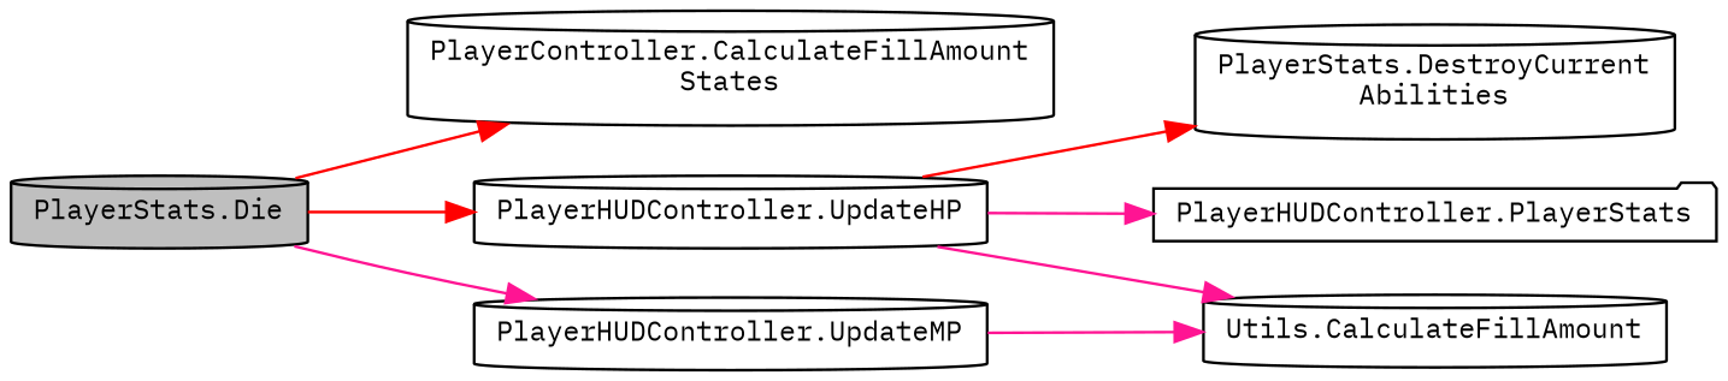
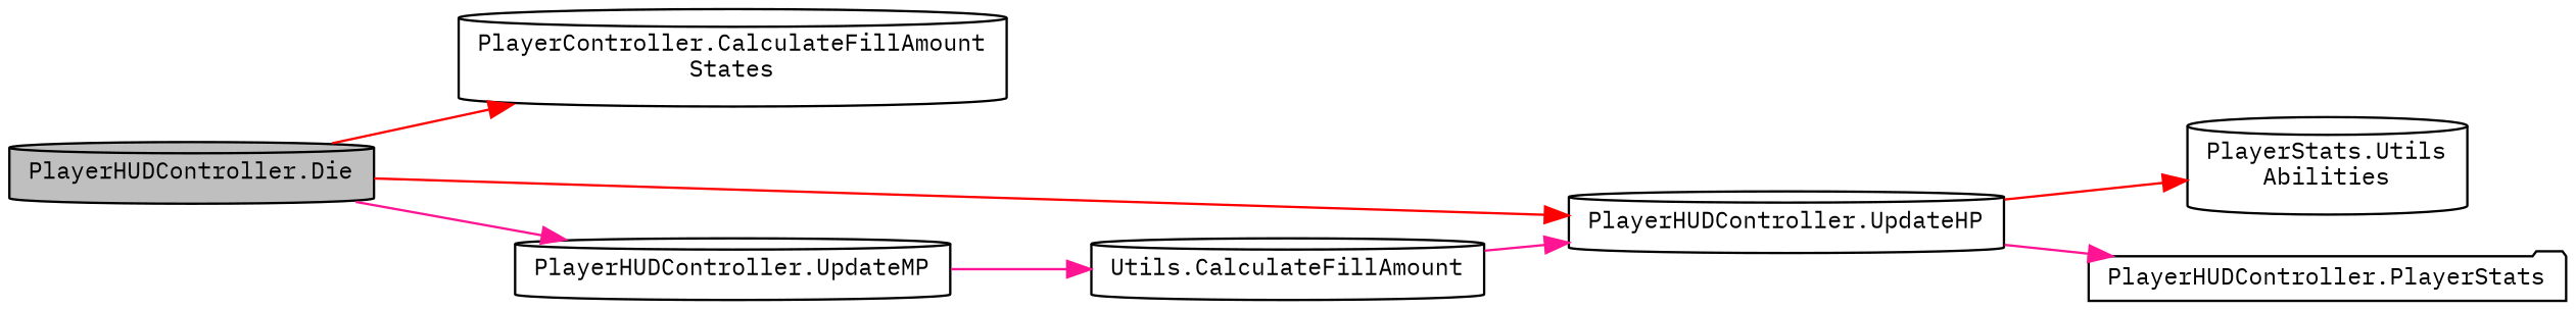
  digraph {
    fontname="IBM Plex Mono"
    rankdir=LR
    node [color=black fontname="IBM Plex Mono" fontsize=10 shape=cylinder]
    edge [color=deeppink fontname="IBM Plex Mono" fontsize=10 labelfontname=Helvetica labelfontsize=10 style=solid]
-   n1 [fillcolor=grey75 fontcolor=black height=0.2 label="PlayerStats.Die" style=filled width=0.4]
+   n1 [fillcolor=grey75 fontcolor=black height=0.2 label="PlayerHUDController.Die" style=filled width=0.4]
    n2 [height=0.2 label="PlayerController.CalculateFillAmount\lStates" width=0.4]
    n3 [height=0.2 label="PlayerHUDController.UpdateHP" width=0.4]
    n4 [height=0.2 label="PlayerHUDController.UpdateMP" width=0.4]
-   n5 [height=0.2 label="PlayerStats.DestroyCurrent\lAbilities" width=0.4]
+   n5 [height=0.2 label="PlayerStats.Utils\lAbilities" width=0.4]
    n6 [height=0.2 label="Utils.CalculateFillAmount" width=0.4]
    n7 [height=0.2 label="PlayerHUDController.PlayerStats" shape=folder width=0.4]
    n1 -> n2 [color=red]
    n1 -> n3 [color=red]
    n1 -> n4
    n3 -> n5 [color=red]
-   n3 -> n6
+   n6 -> n3
    n3 -> n7
    n4 -> n6
  }
